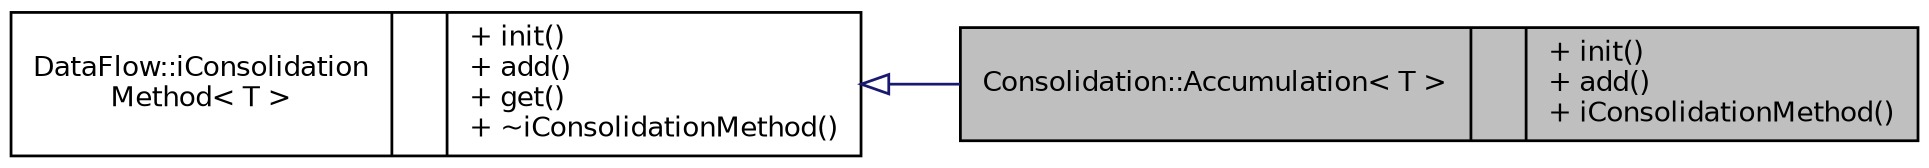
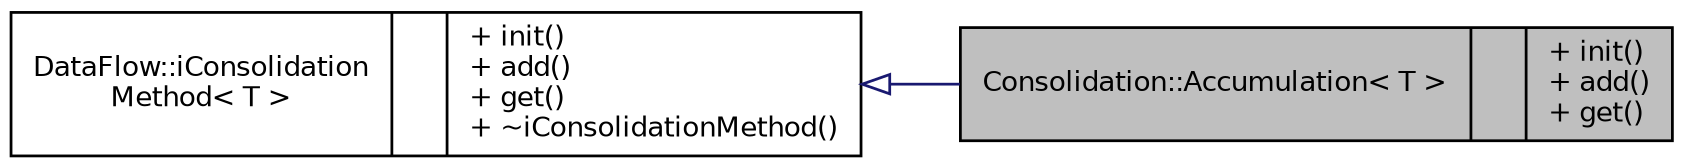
  digraph {
    rankdir=LR
    node [color=black fontname=Helvetica fontsize=10 shape=record]
-   n1 [fillcolor=grey75 fontcolor=black height=0.2 label="{Consolidation::Accumulation\< T \>\n||+ init()\l+ add()\l+ iConsolidationMethod()\l}" style=filled width=0.4]
+   n1 [fillcolor=grey75 fontcolor=black height=0.2 label="{Consolidation::Accumulation\< T \>\n||+ init()\l+ add()\l+ get()\l}" style=filled width=0.4]
    n2 [height=0.2 label="{DataFlow::iConsolidation\lMethod\< T \>\n||+ init()\l+ add()\l+ get()\l+ ~iConsolidationMethod()\l}" width=0.4]
    n2 -> n1 [arrowtail=onormal color=midnightblue dir=back fontname=Helvetica fontsize=10 labelfontname=Helvetica labelfontsize=10 style=solid]
  }
